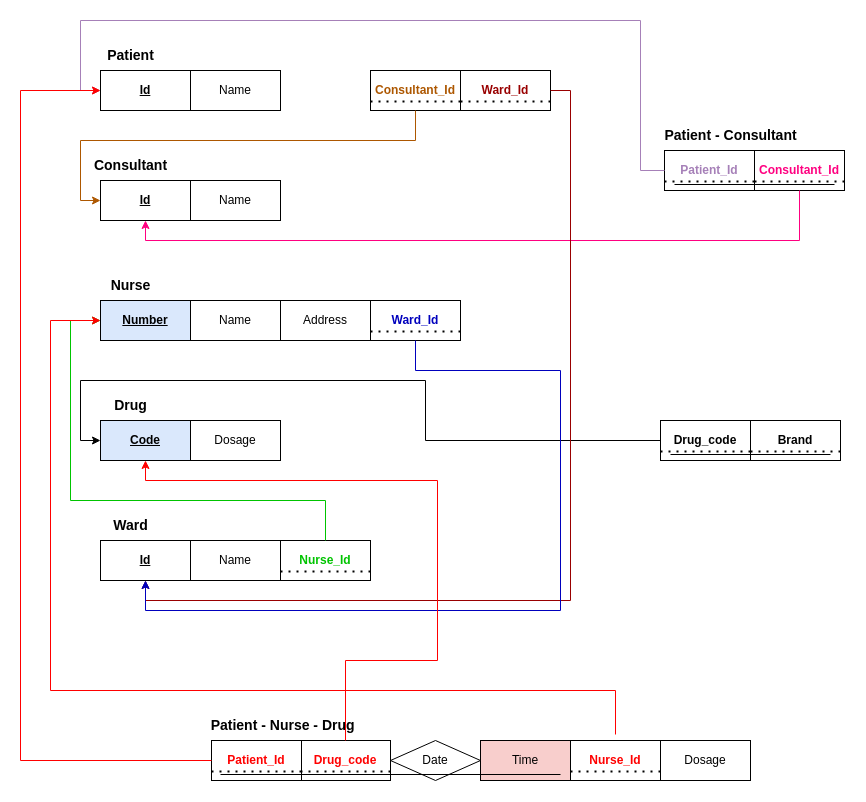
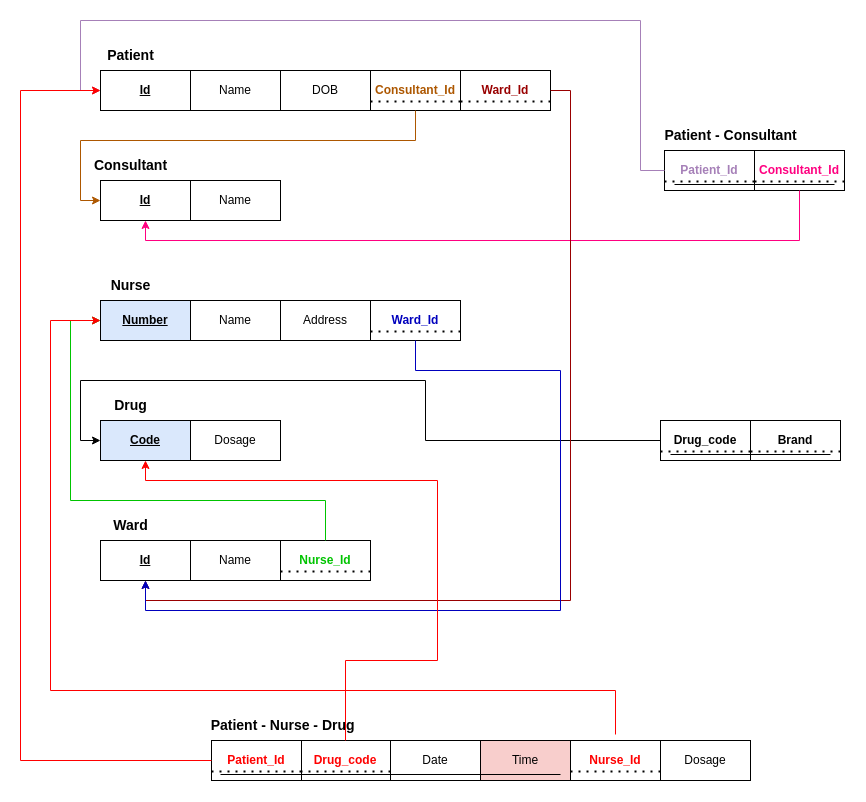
  <mxCell id="0" />
  <mxCell id="1" parent="0" />
  <mxCell id="2" value="" style="group" vertex="1" connectable="0" parent="1"><mxGeometry x="754" y="150" width="90" height="40" as="geometry" /></mxCell>
  <mxCell id="3" value="&lt;span style=&quot;text-wrap: nowrap;&quot;&gt;&lt;font color=&quot;#ff0080&quot; style=&quot;font-size: 12px;&quot;&gt;&lt;b style=&quot;&quot;&gt;Consultant_Id&lt;/b&gt;&lt;/font&gt;&lt;/span&gt;" style="rounded=0;whiteSpace=wrap;html=1;" vertex="1" parent="2"><mxGeometry width="90" height="40" as="geometry" /></mxCell>
  <mxCell id="4" value="" style="endArrow=none;dashed=1;html=1;dashPattern=1 3;strokeWidth=2;rounded=0;" edge="1" parent="2"><mxGeometry width="50" height="50" relative="1" as="geometry"><mxPoint y="31" as="sourcePoint" /><mxPoint x="90" y="31" as="targetPoint" /></mxGeometry></mxCell>
  <mxCell id="5" value="" style="group" vertex="1" connectable="0" parent="1"><mxGeometry x="100" y="70" width="450" height="40" as="geometry" /></mxCell>
  <mxCell id="6" value="&lt;u&gt;&lt;b&gt;Id&lt;/b&gt;&lt;/u&gt;" style="rounded=0;whiteSpace=wrap;html=1;" vertex="1" parent="5"><mxGeometry width="90" height="40" as="geometry" /></mxCell>
  <mxCell id="7" value="Name" style="rounded=0;whiteSpace=wrap;html=1;" vertex="1" parent="5"><mxGeometry x="90" width="90" height="40" as="geometry" /></mxCell>
+ <mxCell id="8" value="DOB" style="rounded=0;whiteSpace=wrap;html=1;" vertex="1" parent="5"><mxGeometry x="180" width="90" height="40" as="geometry" /></mxCell>
  <mxCell id="9" value="" style="group" vertex="1" connectable="0" parent="5"><mxGeometry x="270" width="90" height="40" as="geometry" /></mxCell>
  <mxCell id="10" value="&lt;span style=&quot;text-wrap: nowrap;&quot;&gt;&lt;font color=&quot;#ad5700&quot; style=&quot;font-size: 12px;&quot;&gt;&lt;b style=&quot;&quot;&gt;Consultant_Id&lt;/b&gt;&lt;/font&gt;&lt;/span&gt;" style="rounded=0;whiteSpace=wrap;html=1;" vertex="1" parent="9"><mxGeometry width="90" height="40" as="geometry" /></mxCell>
  <mxCell id="11" value="" style="endArrow=none;dashed=1;html=1;dashPattern=1 3;strokeWidth=2;rounded=0;" edge="1" parent="9"><mxGeometry width="50" height="50" relative="1" as="geometry"><mxPoint y="31" as="sourcePoint" /><mxPoint x="90" y="31" as="targetPoint" /></mxGeometry></mxCell>
  <mxCell id="12" value="" style="group" vertex="1" connectable="0" parent="5"><mxGeometry x="360" width="90" height="40" as="geometry" /></mxCell>
  <mxCell id="13" value="&lt;span style=&quot;text-wrap: nowrap;&quot;&gt;&lt;font color=&quot;#990000&quot; style=&quot;font-size: 12px;&quot;&gt;&lt;b style=&quot;&quot;&gt;Ward_Id&lt;/b&gt;&lt;/font&gt;&lt;/span&gt;" style="rounded=0;whiteSpace=wrap;html=1;" vertex="1" parent="12"><mxGeometry width="90" height="40" as="geometry" /></mxCell>
  <mxCell id="14" value="" style="endArrow=none;dashed=1;html=1;dashPattern=1 3;strokeWidth=2;rounded=0;" edge="1" parent="12"><mxGeometry width="50" height="50" relative="1" as="geometry"><mxPoint y="31" as="sourcePoint" /><mxPoint x="90" y="31" as="targetPoint" /></mxGeometry></mxCell>
  <mxCell id="15" value="&lt;b&gt;&lt;font style=&quot;font-size: 14px;&quot;&gt;Patient&lt;/font&gt;&lt;/b&gt;" style="text;html=1;align=center;verticalAlign=middle;resizable=0;points=[];autosize=1;strokeColor=none;fillColor=none;" vertex="1" parent="1"><mxGeometry x="95" y="40" width="70" height="30" as="geometry" /></mxCell>
  <mxCell id="16" value="&lt;u&gt;&lt;b&gt;Id&lt;/b&gt;&lt;/u&gt;" style="rounded=0;whiteSpace=wrap;html=1;" vertex="1" parent="1"><mxGeometry x="100" y="180" width="90" height="40" as="geometry" /></mxCell>
  <mxCell id="17" value="Name" style="rounded=0;whiteSpace=wrap;html=1;" vertex="1" parent="1"><mxGeometry x="190" y="180" width="90" height="40" as="geometry" /></mxCell>
  <mxCell id="18" value="&lt;b&gt;&lt;font style=&quot;font-size: 14px;&quot;&gt;Consultant&lt;/font&gt;&lt;/b&gt;" style="text;html=1;align=center;verticalAlign=middle;resizable=0;points=[];autosize=1;strokeColor=none;fillColor=none;" vertex="1" parent="1"><mxGeometry x="80" y="150" width="100" height="30" as="geometry" /></mxCell>
  <mxCell id="19" value="&lt;u&gt;&lt;b&gt;Number&lt;/b&gt;&lt;/u&gt;" style="rounded=0;whiteSpace=wrap;html=1;fillColor=#dae8fc;" vertex="1" parent="1"><mxGeometry x="100" y="300" width="90" height="40" as="geometry" /></mxCell>
  <mxCell id="20" value="Name" style="rounded=0;whiteSpace=wrap;html=1;" vertex="1" parent="1"><mxGeometry x="190" y="300" width="90" height="40" as="geometry" /></mxCell>
  <mxCell id="21" value="&lt;b&gt;&lt;font style=&quot;font-size: 14px;&quot;&gt;Nurse&lt;/font&gt;&lt;/b&gt;" style="text;html=1;align=center;verticalAlign=middle;resizable=0;points=[];autosize=1;strokeColor=none;fillColor=none;" vertex="1" parent="1"><mxGeometry x="100" y="270" width="60" height="30" as="geometry" /></mxCell>
  <mxCell id="22" value="Address" style="rounded=0;whiteSpace=wrap;html=1;" vertex="1" parent="1"><mxGeometry x="280" y="300" width="90" height="40" as="geometry" /></mxCell>
  <mxCell id="23" value="&lt;u&gt;&lt;b&gt;Code&lt;/b&gt;&lt;/u&gt;" style="rounded=0;whiteSpace=wrap;html=1;fillColor=#dae8fc;" vertex="1" parent="1"><mxGeometry x="100" y="420" width="90" height="40" as="geometry" /></mxCell>
  <mxCell id="24" value="Dosage" style="rounded=0;whiteSpace=wrap;html=1;" vertex="1" parent="1"><mxGeometry x="190" y="420" width="90" height="40" as="geometry" /></mxCell>
  <mxCell id="25" value="&lt;b&gt;&lt;font style=&quot;font-size: 14px;&quot;&gt;Drug&lt;/font&gt;&lt;/b&gt;" style="text;html=1;align=center;verticalAlign=middle;resizable=0;points=[];autosize=1;strokeColor=none;fillColor=none;" vertex="1" parent="1"><mxGeometry x="100" y="390" width="60" height="30" as="geometry" /></mxCell>
  <mxCell id="26" value="" style="group" vertex="1" connectable="0" parent="1"><mxGeometry x="660" y="420" width="90" height="40" as="geometry" /></mxCell>
  <mxCell id="27" value="&lt;span style=&quot;text-wrap: nowrap;&quot;&gt;&lt;font style=&quot;font-size: 12px;&quot;&gt;&lt;b&gt;Drug_code&lt;/b&gt;&lt;/font&gt;&lt;/span&gt;" style="rounded=0;whiteSpace=wrap;html=1;" vertex="1" parent="26"><mxGeometry width="90" height="40" as="geometry" /></mxCell>
  <mxCell id="28" value="" style="endArrow=none;dashed=1;html=1;dashPattern=1 3;strokeWidth=2;rounded=0;" edge="1" parent="26"><mxGeometry width="50" height="50" relative="1" as="geometry"><mxPoint y="31" as="sourcePoint" /><mxPoint x="90" y="31" as="targetPoint" /></mxGeometry></mxCell>
  <mxCell id="29" value="" style="group" vertex="1" connectable="0" parent="1"><mxGeometry x="750" y="420" width="90" height="40" as="geometry" /></mxCell>
  <mxCell id="30" value="&lt;span style=&quot;text-wrap: nowrap;&quot;&gt;&lt;font style=&quot;font-size: 12px;&quot;&gt;&lt;b&gt;Brand&lt;/b&gt;&lt;/font&gt;&lt;/span&gt;" style="rounded=0;whiteSpace=wrap;html=1;" vertex="1" parent="29"><mxGeometry width="90" height="40" as="geometry" /></mxCell>
  <mxCell id="31" value="" style="endArrow=none;dashed=1;html=1;dashPattern=1 3;strokeWidth=2;rounded=0;" edge="1" parent="29"><mxGeometry width="50" height="50" relative="1" as="geometry"><mxPoint y="31" as="sourcePoint" /><mxPoint x="90" y="31" as="targetPoint" /></mxGeometry></mxCell>
  <mxCell id="32" value="" style="endArrow=none;html=1;rounded=0;" edge="1" parent="1"><mxGeometry width="50" height="50" relative="1" as="geometry"><mxPoint x="670" y="454" as="sourcePoint" /><mxPoint x="830" y="454" as="targetPoint" /></mxGeometry></mxCell>
  <mxCell id="33" style="edgeStyle=orthogonalEdgeStyle;rounded=0;orthogonalLoop=1;jettySize=auto;html=1;exitX=0;exitY=0.5;exitDx=0;exitDy=0;entryX=0;entryY=0.5;entryDx=0;entryDy=0;" edge="1" parent="1" source="27" target="23"><mxGeometry relative="1" as="geometry"><Array as="points"><mxPoint x="425" y="440" /><mxPoint x="425" y="380" /><mxPoint x="80" y="380" /><mxPoint x="80" y="440" /></Array></mxGeometry></mxCell>
  <mxCell id="34" value="&lt;u&gt;&lt;b&gt;Id&lt;/b&gt;&lt;/u&gt;" style="rounded=0;whiteSpace=wrap;html=1;" vertex="1" parent="1"><mxGeometry x="100" y="540" width="90" height="40" as="geometry" /></mxCell>
  <mxCell id="35" value="Name" style="rounded=0;whiteSpace=wrap;html=1;" vertex="1" parent="1"><mxGeometry x="190" y="540" width="90" height="40" as="geometry" /></mxCell>
  <mxCell id="36" value="&lt;b&gt;&lt;font style=&quot;font-size: 14px;&quot;&gt;Ward&lt;/font&gt;&lt;/b&gt;" style="text;html=1;align=center;verticalAlign=middle;resizable=0;points=[];autosize=1;strokeColor=none;fillColor=none;" vertex="1" parent="1"><mxGeometry x="100" y="510" width="60" height="30" as="geometry" /></mxCell>
  <mxCell id="37" value="" style="group" vertex="1" connectable="0" parent="1"><mxGeometry x="280" y="540" width="90" height="40" as="geometry" /></mxCell>
  <mxCell id="38" value="&lt;span style=&quot;text-wrap: nowrap;&quot;&gt;&lt;font color=&quot;#00c400&quot; style=&quot;font-size: 12px;&quot;&gt;&lt;b&gt;Nurse_Id&lt;/b&gt;&lt;/font&gt;&lt;/span&gt;" style="rounded=0;whiteSpace=wrap;html=1;" vertex="1" parent="37"><mxGeometry width="90" height="40" as="geometry" /></mxCell>
  <mxCell id="39" value="" style="endArrow=none;dashed=1;html=1;dashPattern=1 3;strokeWidth=2;rounded=0;" edge="1" parent="37"><mxGeometry width="50" height="50" relative="1" as="geometry"><mxPoint y="31" as="sourcePoint" /><mxPoint x="90" y="31" as="targetPoint" /></mxGeometry></mxCell>
  <mxCell id="40" style="edgeStyle=orthogonalEdgeStyle;rounded=0;orthogonalLoop=1;jettySize=auto;html=1;entryX=0;entryY=0.5;entryDx=0;entryDy=0;strokeColor=#00C400;" edge="1" parent="1" source="38" target="19"><mxGeometry relative="1" as="geometry"><Array as="points"><mxPoint x="325" y="500" /><mxPoint x="70" y="500" /><mxPoint x="70" y="320" /></Array></mxGeometry></mxCell>
  <mxCell id="41" style="edgeStyle=orthogonalEdgeStyle;rounded=0;orthogonalLoop=1;jettySize=auto;html=1;entryX=0;entryY=0.5;entryDx=0;entryDy=0;strokeColor=#AD5700;" edge="1" parent="1" source="10" target="16"><mxGeometry relative="1" as="geometry"><Array as="points"><mxPoint x="415" y="140" /><mxPoint x="80" y="140" /><mxPoint x="80" y="200" /></Array></mxGeometry></mxCell>
  <mxCell id="42" value="" style="group" vertex="1" connectable="0" parent="1"><mxGeometry x="370" y="300" width="90" height="40" as="geometry" /></mxCell>
  <mxCell id="43" value="&lt;span style=&quot;text-wrap: nowrap;&quot;&gt;&lt;font color=&quot;#0000bd&quot; style=&quot;font-size: 12px;&quot;&gt;&lt;b style=&quot;&quot;&gt;Ward_Id&lt;/b&gt;&lt;/font&gt;&lt;/span&gt;" style="rounded=0;whiteSpace=wrap;html=1;" vertex="1" parent="42"><mxGeometry width="90" height="40" as="geometry" /></mxCell>
  <mxCell id="44" value="" style="endArrow=none;dashed=1;html=1;dashPattern=1 3;strokeWidth=2;rounded=0;" edge="1" parent="42"><mxGeometry width="50" height="50" relative="1" as="geometry"><mxPoint y="31" as="sourcePoint" /><mxPoint x="90" y="31" as="targetPoint" /></mxGeometry></mxCell>
  <mxCell id="45" value="&lt;b&gt;&lt;font style=&quot;font-size: 14px;&quot;&gt;Patient&amp;nbsp;&lt;/font&gt;&lt;/b&gt;&lt;b&gt;&lt;font style=&quot;font-size: 14px;&quot;&gt;-&amp;nbsp;&lt;/font&gt;&lt;/b&gt;&lt;b&gt;&lt;font style=&quot;font-size: 14px;&quot;&gt;Consultant&lt;/font&gt;&lt;/b&gt;" style="text;html=1;align=center;verticalAlign=middle;resizable=0;points=[];autosize=1;strokeColor=none;fillColor=none;" vertex="1" parent="1"><mxGeometry x="650" y="120" width="160" height="30" as="geometry" /></mxCell>
  <mxCell id="46" value="" style="group" vertex="1" connectable="0" parent="1"><mxGeometry x="664" y="150" width="90" height="40" as="geometry" /></mxCell>
  <mxCell id="47" value="&lt;span style=&quot;text-wrap: nowrap;&quot;&gt;&lt;font color=&quot;#a680b8&quot; style=&quot;font-size: 12px;&quot;&gt;&lt;b&gt;Patient_Id&lt;/b&gt;&lt;/font&gt;&lt;/span&gt;" style="rounded=0;whiteSpace=wrap;html=1;" vertex="1" parent="46"><mxGeometry width="90" height="40" as="geometry" /></mxCell>
  <mxCell id="48" value="" style="endArrow=none;dashed=1;html=1;dashPattern=1 3;strokeWidth=2;rounded=0;" edge="1" parent="46"><mxGeometry width="50" height="50" relative="1" as="geometry"><mxPoint y="31" as="sourcePoint" /><mxPoint x="90" y="31" as="targetPoint" /></mxGeometry></mxCell>
  <mxCell id="49" value="" style="endArrow=none;html=1;rounded=0;" edge="1" parent="1"><mxGeometry width="50" height="50" relative="1" as="geometry"><mxPoint x="674" y="184" as="sourcePoint" /><mxPoint x="834" y="184" as="targetPoint" /></mxGeometry></mxCell>
  <mxCell id="50" style="edgeStyle=orthogonalEdgeStyle;rounded=0;orthogonalLoop=1;jettySize=auto;html=1;exitX=0.5;exitY=1;exitDx=0;exitDy=0;entryX=0.5;entryY=1;entryDx=0;entryDy=0;strokeColor=#FF0080;" edge="1" parent="1" source="3" target="16"><mxGeometry relative="1" as="geometry" /></mxCell>
  <mxCell id="51" style="edgeStyle=orthogonalEdgeStyle;rounded=0;orthogonalLoop=1;jettySize=auto;html=1;exitX=0;exitY=0.5;exitDx=0;exitDy=0;entryX=0;entryY=0.5;entryDx=0;entryDy=0;strokeColor=#A680B8;" edge="1" parent="1" source="47" target="6"><mxGeometry relative="1" as="geometry"><Array as="points"><mxPoint x="640" y="170" /><mxPoint x="640" y="20" /><mxPoint x="80" y="20" /><mxPoint x="80" y="90" /></Array></mxGeometry></mxCell>
  <mxCell id="52" style="edgeStyle=orthogonalEdgeStyle;rounded=0;orthogonalLoop=1;jettySize=auto;html=1;exitX=1;exitY=0.5;exitDx=0;exitDy=0;entryX=0.5;entryY=1;entryDx=0;entryDy=0;strokeColor=#990000;" edge="1" parent="1" source="13" target="34"><mxGeometry relative="1" as="geometry" /></mxCell>
  <mxCell id="53" style="edgeStyle=orthogonalEdgeStyle;rounded=0;orthogonalLoop=1;jettySize=auto;html=1;exitX=0.5;exitY=1;exitDx=0;exitDy=0;entryX=0.5;entryY=1;entryDx=0;entryDy=0;strokeColor=#0000BD;" edge="1" parent="1" source="43" target="34"><mxGeometry relative="1" as="geometry"><mxPoint x="400" y="370" as="sourcePoint" /><Array as="points"><mxPoint x="415" y="370" /><mxPoint x="560" y="370" /><mxPoint x="560" y="610" /><mxPoint x="145" y="610" /></Array></mxGeometry></mxCell>
  <mxCell id="54" value="" style="group;fontStyle=0" vertex="1" connectable="0" parent="1"><mxGeometry x="196" y="710" width="556" height="70" as="geometry" /></mxCell>
  <mxCell id="55" value="&lt;b&gt;&lt;font style=&quot;font-size: 14px;&quot;&gt;Patient&amp;nbsp;&lt;/font&gt;&lt;/b&gt;&lt;b&gt;&lt;font style=&quot;font-size: 14px;&quot;&gt;-&amp;nbsp;&lt;/font&gt;&lt;/b&gt;&lt;b&gt;&lt;font style=&quot;font-size: 14px;&quot;&gt;Nurse -&amp;nbsp;&lt;/font&gt;&lt;/b&gt;&lt;b&gt;&lt;font style=&quot;font-size: 14px;&quot;&gt;Drug&amp;nbsp;&lt;/font&gt;&lt;/b&gt;&lt;b&gt;&lt;font style=&quot;font-size: 14px;&quot;&gt;&amp;nbsp;&lt;/font&gt;&lt;/b&gt;" style="text;html=1;align=center;verticalAlign=middle;resizable=0;points=[];autosize=1;strokeColor=none;fillColor=none;fontStyle=0" vertex="1" parent="54"><mxGeometry width="180" height="30" as="geometry" /></mxCell>
  <mxCell id="56" value="" style="group;fontStyle=0" vertex="1" connectable="0" parent="54"><mxGeometry x="104" y="30" width="90" height="40" as="geometry" /></mxCell>
  <mxCell id="57" value="&lt;span style=&quot;text-wrap: nowrap;&quot;&gt;&lt;font color=&quot;#ff0000&quot; style=&quot;font-size: 12px;&quot;&gt;&lt;b&gt;Drug_code&lt;/b&gt;&lt;/font&gt;&lt;/span&gt;" style="rounded=0;whiteSpace=wrap;html=1;fontStyle=0" vertex="1" parent="56"><mxGeometry width="90" height="40" as="geometry" /></mxCell>
  <mxCell id="58" value="" style="endArrow=none;dashed=1;html=1;dashPattern=1 3;strokeWidth=2;rounded=0;fontStyle=0" edge="1" parent="56"><mxGeometry width="50" height="50" relative="1" as="geometry"><mxPoint y="31" as="sourcePoint" /><mxPoint x="90" y="31" as="targetPoint" /></mxGeometry></mxCell>
  <mxCell id="59" value="" style="group;fontStyle=0" vertex="1" connectable="0" parent="54"><mxGeometry x="15" y="30" width="90" height="40" as="geometry" /></mxCell>
  <mxCell id="60" value="&lt;span style=&quot;text-wrap: nowrap;&quot;&gt;&lt;font color=&quot;#ff0000&quot; style=&quot;font-size: 12px;&quot;&gt;&lt;b style=&quot;&quot;&gt;Patient_Id&lt;/b&gt;&lt;/font&gt;&lt;/span&gt;" style="rounded=0;whiteSpace=wrap;html=1;fontStyle=0" vertex="1" parent="59"><mxGeometry width="90" height="40" as="geometry" /></mxCell>
  <mxCell id="61" value="" style="endArrow=none;dashed=1;html=1;dashPattern=1 3;strokeWidth=2;rounded=0;fontStyle=0" edge="1" parent="59"><mxGeometry width="50" height="50" relative="1" as="geometry"><mxPoint y="31" as="sourcePoint" /><mxPoint x="90" y="31" as="targetPoint" /></mxGeometry></mxCell>
  <mxCell id="62" value="Dosage" style="rounded=0;whiteSpace=wrap;html=1;fontStyle=0" vertex="1" parent="54"><mxGeometry x="464" y="30" width="90" height="40" as="geometry" /></mxCell>
  <mxCell id="63" value="Time" style="rounded=0;whiteSpace=wrap;html=1;fontStyle=0;fillColor=#f8cecc;" vertex="1" parent="54"><mxGeometry x="284" y="30" width="90" height="40" as="geometry" /></mxCell>
- <mxCell id="64" value="Date" style="rhombus;whiteSpace=wrap;html=1;fontStyle=0;" vertex="1" parent="54"><mxGeometry x="194" y="30" width="90" height="40" as="geometry" /></mxCell>
+ <mxCell id="64" value="Date" style="rounded=0;whiteSpace=wrap;html=1;fontStyle=0" vertex="1" parent="54"><mxGeometry x="194" y="30" width="90" height="40" as="geometry" /></mxCell>
  <mxCell id="65" value="" style="group;fontStyle=0" vertex="1" connectable="0" parent="54"><mxGeometry x="374" y="30" width="90" height="40" as="geometry" /></mxCell>
  <mxCell id="66" value="&lt;span style=&quot;text-wrap: nowrap;&quot;&gt;&lt;font color=&quot;#ff0000&quot; style=&quot;font-size: 12px;&quot;&gt;&lt;b style=&quot;&quot;&gt;Nurse_Id&lt;/b&gt;&lt;/font&gt;&lt;/span&gt;" style="rounded=0;whiteSpace=wrap;html=1;fontStyle=0" vertex="1" parent="65"><mxGeometry width="90" height="40" as="geometry" /></mxCell>
  <mxCell id="67" value="" style="endArrow=none;dashed=1;html=1;dashPattern=1 3;strokeWidth=2;rounded=0;fontStyle=0" edge="1" parent="65"><mxGeometry width="50" height="50" relative="1" as="geometry"><mxPoint y="31" as="sourcePoint" /><mxPoint x="90" y="31" as="targetPoint" /></mxGeometry></mxCell>
  <mxCell id="68" style="edgeStyle=orthogonalEdgeStyle;rounded=0;orthogonalLoop=1;jettySize=auto;html=1;exitX=0;exitY=0.5;exitDx=0;exitDy=0;entryX=0;entryY=0.5;entryDx=0;entryDy=0;strokeColor=#FF0000;" edge="1" parent="1" source="60" target="6"><mxGeometry relative="1" as="geometry"><Array as="points"><mxPoint x="20" y="760" /><mxPoint x="20" y="90" /></Array></mxGeometry></mxCell>
  <mxCell id="69" style="edgeStyle=orthogonalEdgeStyle;rounded=0;orthogonalLoop=1;jettySize=auto;html=1;exitX=0.5;exitY=-0.15;exitDx=0;exitDy=0;entryX=0;entryY=0.5;entryDx=0;entryDy=0;strokeColor=#FF0000;exitPerimeter=0;" edge="1" parent="1" source="66" target="19"><mxGeometry relative="1" as="geometry"><Array as="points"><mxPoint x="615" y="690" /><mxPoint x="50" y="690" /><mxPoint x="50" y="320" /></Array></mxGeometry></mxCell>
  <mxCell id="70" style="edgeStyle=orthogonalEdgeStyle;rounded=0;orthogonalLoop=1;jettySize=auto;html=1;exitX=0.5;exitY=0;exitDx=0;exitDy=0;entryX=0.5;entryY=1;entryDx=0;entryDy=0;strokeColor=#FF0000;" edge="1" parent="1" source="57" target="23"><mxGeometry relative="1" as="geometry"><Array as="points"><mxPoint x="345" y="660" /><mxPoint x="437" y="660" /><mxPoint x="437" y="480" /><mxPoint x="145" y="480" /></Array></mxGeometry></mxCell>
  <mxCell id="71" value="" style="endArrow=none;html=1;rounded=0;" edge="1" parent="1"><mxGeometry width="50" height="50" relative="1" as="geometry"><mxPoint x="220" y="774" as="sourcePoint" /><mxPoint x="560" y="774" as="targetPoint" /></mxGeometry></mxCell>
